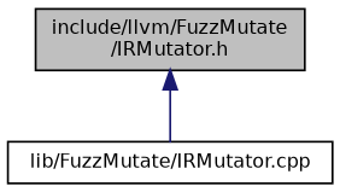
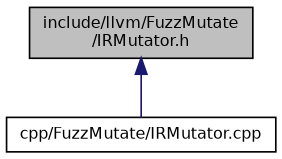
  digraph {
    node [color=black fontname=Helvetica fontsize=10 shape=record]
    n1 [fillcolor=grey75 fontcolor=black height=0.2 label="include/llvm/FuzzMutate\l/IRMutator.h" style=filled width=0.4]
-   n2 [height=0.2 label="lib/FuzzMutate/IRMutator.cpp" width=0.4]
+   n2 [height=0.2 label="cpp/FuzzMutate/IRMutator.cpp" width=0.4]
    n1 -> n2 [color=midnightblue dir=back fontname=Helvetica fontsize=10 labelfontname=Helvetica labelfontsize=10 style=solid]
  }
